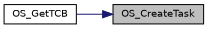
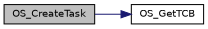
  digraph {
    rankdir=LR
    node [color=black fontname=Helvetica fontsize=10 shape=record style=filled]
    n1 [fillcolor=grey75 fontcolor=black height=0.2 label=OS_CreateTask width=0.4]
    n2 [fillcolor=white height=0.2 label=OS_GetTCB width=0.4]
-   n2 -> n1 [color=midnightblue fontname=Helvetica fontsize=10 labelfontname=Helvetica labelfontsize=10 style=solid]
+   n1 -> n2 [color=midnightblue fontname=Helvetica fontsize=10 labelfontname=Helvetica labelfontsize=10 style=solid]
  }
